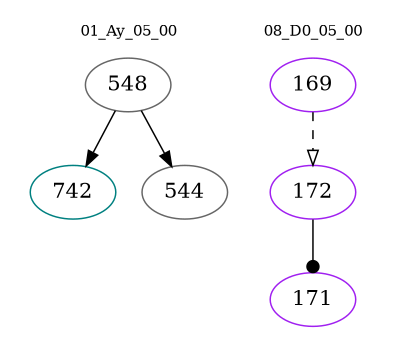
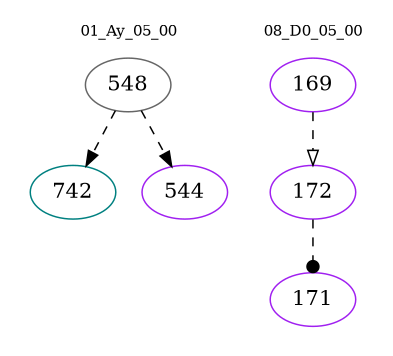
  digraph {
    node [color=purple]
    edge [arrowhead=normal color=black style=dashed]
    n1 [color=gray40 label=548]
    n2 [color=teal label=742]
-   n3 [color=gray40 label=544]
+   n3 [label=544]
    n4 [label=172]
    n5 [label=169]
    n6 [label=171]
    subgraph cluster_1 {
      color=white
      fontsize=10
      label="01_Ay_05_00"
      n1
      n2
      n3
    }
    subgraph cluster_2 {
      color=white
      fontsize=10
      label="08_D0_05_00"
      n4
      n5
      n6
    }
-   n1 -> n2 [style=solid]
-   n1 -> n3 [style=solid]
-   n4 -> n6 [arrowhead=dot style=solid]
+   n1 -> n2
+   n1 -> n3
+   n4 -> n6 [arrowhead=dot]
    n5 -> n4 [arrowhead=onormal]
  }
